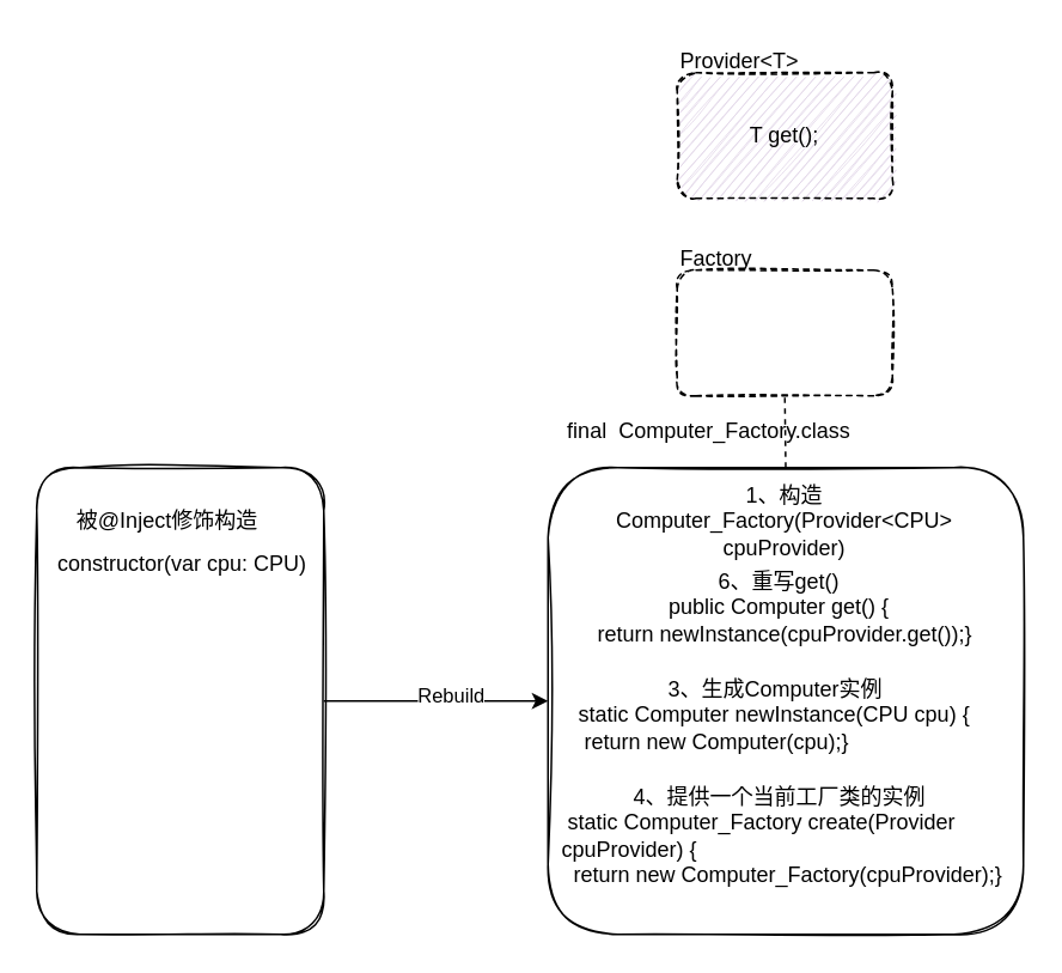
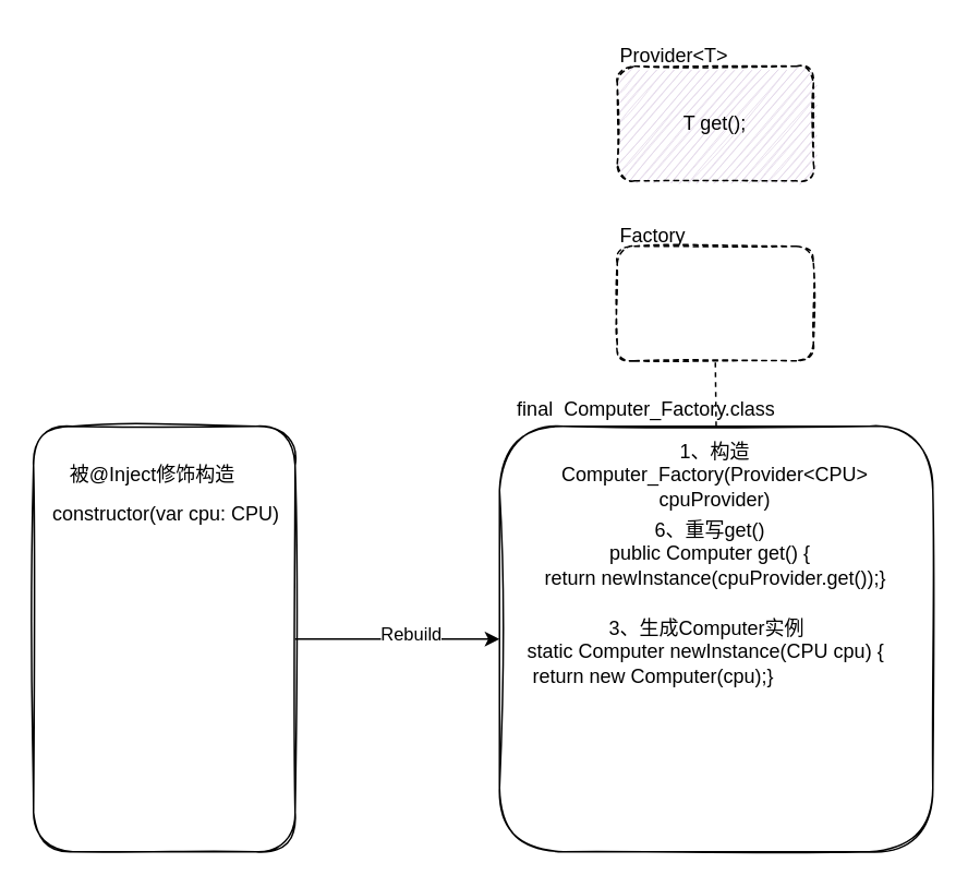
  <mxCell id="0" />
  <mxCell id="1" parent="0" />
  <mxCell id="2" value="" style="rounded=1;whiteSpace=wrap;html=1;sketch=1;" parent="1" vertex="1"><mxGeometry x="20" y="260" width="160" height="260" as="geometry" /></mxCell>
  <mxCell id="3" value="被@Inject修饰构造" style="text;html=1;strokeColor=none;fillColor=none;align=center;verticalAlign=middle;whiteSpace=wrap;rounded=0;" parent="1" vertex="1"><mxGeometry x="37.5" y="280" width="110" height="20" as="geometry" /></mxCell>
  <mxCell id="4" value="" style="endArrow=classic;html=1;exitX=1;exitY=0.5;exitDx=0;exitDy=0;entryX=0;entryY=0.5;entryDx=0;entryDy=0;" parent="1" source="2" edge="1" target="8"><mxGeometry width="50" height="50" relative="1" as="geometry"><mxPoint x="190" y="393" as="sourcePoint" /><mxPoint x="300" y="390" as="targetPoint" /></mxGeometry></mxCell>
  <mxCell id="5" value="Rebuild" style="edgeLabel;html=1;align=center;verticalAlign=middle;resizable=0;points=[];" parent="4" vertex="1" connectable="0"><mxGeometry x="0.121" y="4" relative="1" as="geometry"><mxPoint as="offset" /></mxGeometry></mxCell>
  <mxCell id="6" value="constructor(var cpu: CPU)" style="text;whiteSpace=wrap;html=1;" parent="1" vertex="1"><mxGeometry x="30" y="300" width="160" height="30" as="geometry" /></mxCell>
- <mxCell id="7" value="final&amp;nbsp; Computer_Factory.class" style="text;html=1;strokeColor=none;fillColor=none;align=center;verticalAlign=middle;whiteSpace=wrap;rounded=0;" parent="1" vertex="1"><mxGeometry x="290" y="230" width="210" height="20" as="geometry" /></mxCell>
+ <mxCell id="7" value="final&amp;nbsp; Computer_Factory.class" style="text;html=1;strokeColor=none;fillColor=none;align=center;verticalAlign=middle;whiteSpace=wrap;rounded=0;" parent="1" vertex="1"><mxGeometry x="290" y="240" width="210" height="20" as="geometry" /></mxCell>
  <mxCell id="8" value="" style="rounded=1;whiteSpace=wrap;html=1;sketch=1;" parent="1" vertex="1"><mxGeometry x="305" y="260" width="265" height="260" as="geometry" /></mxCell>
  <mxCell id="9" value="" style="rounded=1;whiteSpace=wrap;html=1;dashed=1;sketch=1;" parent="1" vertex="1"><mxGeometry x="377" y="150" width="120" height="70" as="geometry" /></mxCell>
  <mxCell id="10" value="Factory" style="text;whiteSpace=wrap;html=1;" parent="1" vertex="1"><mxGeometry x="377" y="130" width="70" height="30" as="geometry" /></mxCell>
  <mxCell id="11" value="T get();" style="rounded=1;whiteSpace=wrap;html=1;dashed=1;sketch=1;fillColor=#e1d5e7;" parent="1" vertex="1"><mxGeometry x="377" width="120" height="70" as="geometry" y="40" /></mxCell>
  <mxCell id="12" value="Provider&amp;lt;T&amp;gt;" style="text;whiteSpace=wrap;html=1;" parent="1" vertex="1"><mxGeometry x="377" y="20" width="70" height="30" as="geometry" /></mxCell>
  <mxCell id="13" value="" style="endArrow=none;dashed=1;html=1;entryX=0.5;entryY=1;entryDx=0;entryDy=0;exitX=0.5;exitY=0;exitDx=0;exitDy=0;" parent="1" source="8" target="9" edge="1"><mxGeometry width="50" height="50" relative="1" as="geometry"><mxPoint x="290" y="250" as="sourcePoint" /><mxPoint x="340" y="200" as="targetPoint" /></mxGeometry></mxCell>
  <mxCell id="14" value="1、构造&lt;br&gt;Computer_Factory(Provider&amp;lt;CPU&amp;gt; cpuProvider)" style="text;html=1;strokeColor=none;fillColor=none;align=center;verticalAlign=middle;whiteSpace=wrap;rounded=0;dashed=1;" parent="1" vertex="1"><mxGeometry x="322" y="270" width="230" height="40" as="geometry" /></mxCell>
  <mxCell id="15" value="6、重写get()&lt;br&gt;&lt;div&gt;public Computer get() {&lt;/div&gt;&lt;div&gt;&amp;nbsp; return newInstance(cpuProvider.get());&lt;span&gt;}&lt;/span&gt;&lt;/div&gt;&lt;div&gt;&lt;span&gt;&lt;br&gt;&lt;/span&gt;&lt;/div&gt;" style="text;html=1;strokeColor=none;fillColor=none;align=center;verticalAlign=middle;whiteSpace=wrap;rounded=0;dashed=1;" vertex="1" parent="1"><mxGeometry x="311" y="320" width="246" height="50" as="geometry" /></mxCell>
  <mxCell id="16" value="&lt;span&gt;&#09;&lt;/span&gt;&lt;span&gt;&#09;&lt;/span&gt;&lt;span&gt;&#09;&lt;/span&gt;&lt;span style=&quot;white-space: pre&quot;&gt;&#09;&lt;/span&gt;&lt;span style=&quot;white-space: pre&quot;&gt;&#09;&lt;/span&gt;3、生成&lt;span style=&quot;text-align: center&quot;&gt;Computer&lt;/span&gt;实例&lt;br&gt;&amp;nbsp;static Computer newInstance(CPU cpu) {&lt;br&gt;&amp;nbsp; return new Computer(cpu);}" style="text;whiteSpace=wrap;html=1;" vertex="1" parent="1"><mxGeometry x="317" y="370" width="250" height="60" as="geometry" /></mxCell>
- <mxCell id="17" value="&lt;span style=&quot;white-space: pre&quot;&gt;&#09;&lt;/span&gt;&amp;nbsp; &amp;nbsp; 4、提供一个当前工厂类的实例&lt;br&gt;&amp;nbsp;static Computer_Factory create(Provider cpuProvider) {&lt;br&gt;&amp;nbsp; return new Computer_Factory(cpuProvider);}" style="text;whiteSpace=wrap;html=1;" vertex="1" parent="1"><mxGeometry x="311" y="430" width="256" height="60" as="geometry" /></mxCell>
